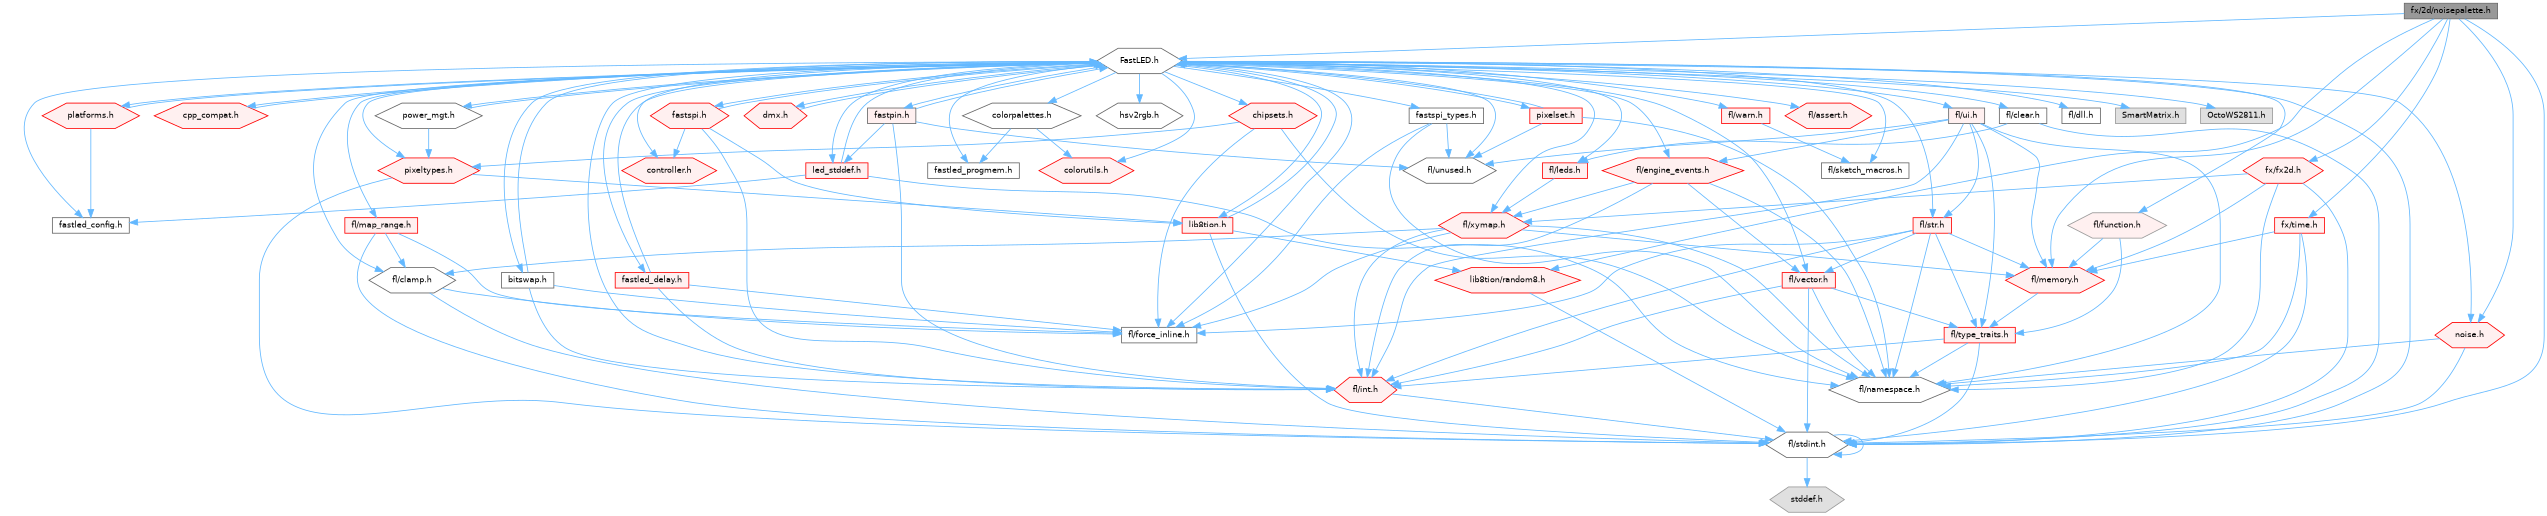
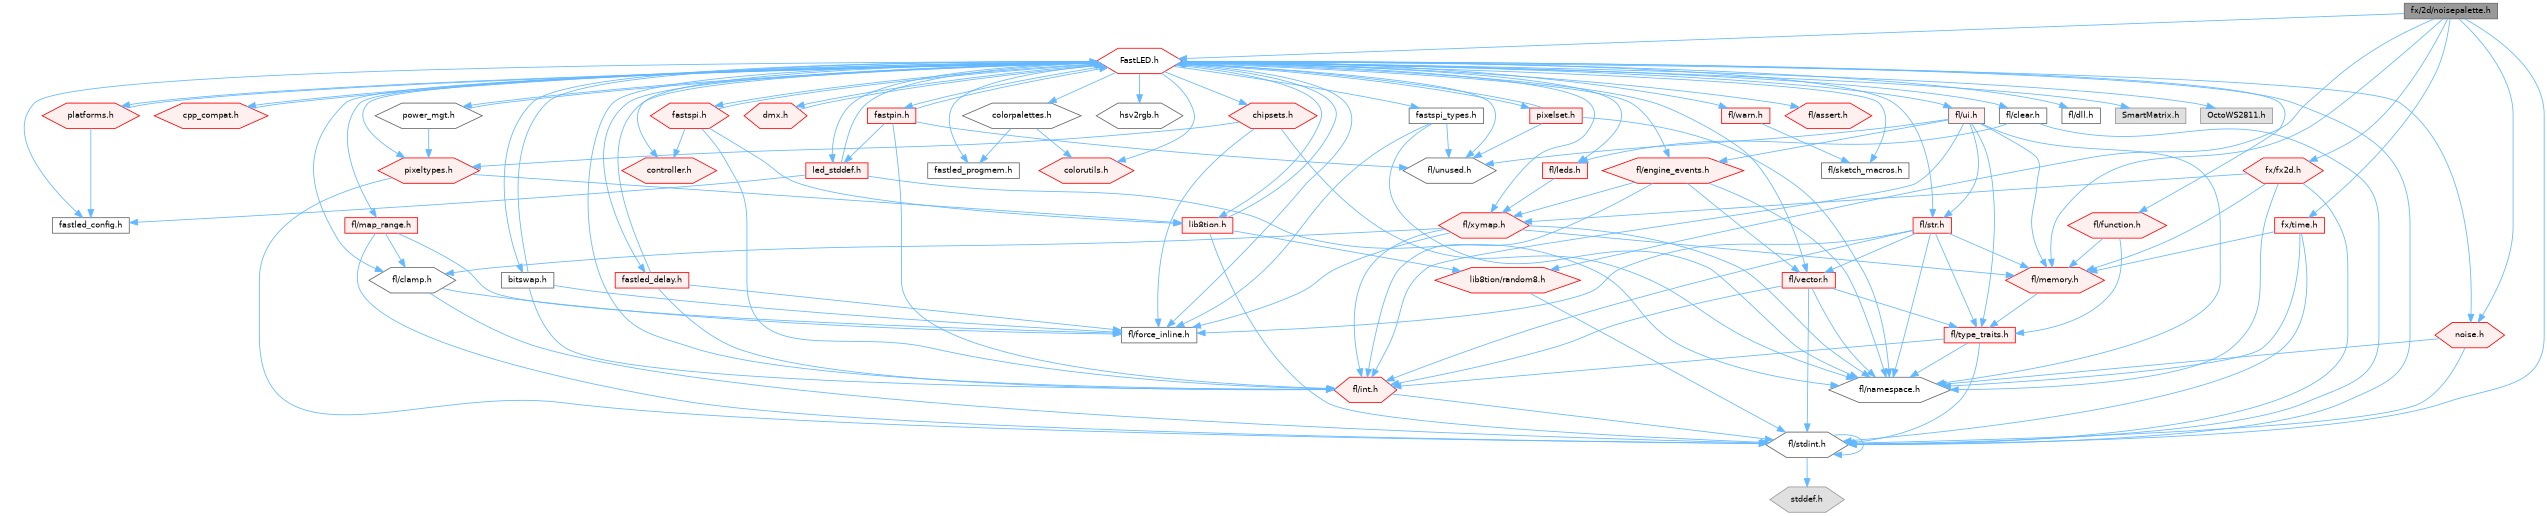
  digraph {
    node [color=red fillcolor="#FFF0F0" fontname=Helvetica fontsize=10 shape=hexagon style=filled]
    edge [color=steelblue1 fontname=Helvetica fontsize=10 labelfontname=Helvetica labelfontsize=10 style=solid]
    n1 [color=gray40 fillcolor=grey60 fontcolor=black height=0.2 label="fx/2d/noisepalette.h" shape=box width=0.4]
    n2 [color=grey40 fillcolor=white height=0.2 label="fl/stdint.h" width=0.4]
-   n3 [color=grey40 fillcolor=white height=0.2 label="FastLED.h" width=0.4]
+   n3 [fillcolor=white height=0.2 label="FastLED.h" width=0.4]
    n4 [height=0.2 label="lib8tion/random8.h" width=0.4]
    n5 [height=0.2 label="noise.h" width=0.4]
    n6 [height=0.2 label="fl/memory.h" width=0.4]
    n7 [height=0.2 label="fx/fx2d.h" width=0.4]
    n8 [height=0.2 label="fx/time.h" shape=box width=0.4]
    n9 [color=grey60 fillcolor="#E0E0E0" height=0.2 label="stddef.h" width=0.4]
    n10 [height=0.2 label="fl/xymap.h" width=0.4]
    n11 [color=grey40 fillcolor=white height=0.2 label="fl/dll.h" shape=box width=0.4]
    n12 [color=grey60 fillcolor="#E0E0E0" height=0.2 label="SmartMatrix.h" shape=box width=0.4]
    n13 [color=grey60 fillcolor="#E0E0E0" height=0.2 label="OctoWS2811.h" shape=box width=0.4]
    n14 [color=grey40 fillcolor=white height=0.2 label="fl/force_inline.h" shape=box width=0.4]
    n15 [height=0.2 label="cpp_compat.h" width=0.4]
    n16 [color=grey40 fillcolor=white height=0.2 label="fastled_config.h" shape=box width=0.4]
    n17 [height=0.2 label="led_stddef.h" shape=box width=0.4]
    n18 [height=0.2 label="fastled_delay.h" shape=box width=0.4]
    n19 [height=0.2 label="fl/int.h" width=0.4]
    n20 [color=grey40 fillcolor=white height=0.2 label="bitswap.h" shape=box width=0.4]
    n21 [height=0.2 label="controller.h" width=0.4]
-   n22 [color=grey40 height=0.2 label="fastpin.h" shape=box width=0.4]
+   n22 [height=0.2 label="fastpin.h" shape=box width=0.4]
    n23 [color=grey40 fillcolor=white height=0.2 label="fl/unused.h" width=0.4]
    n24 [color=grey40 fillcolor=white height=0.2 label="fastspi_types.h" shape=box width=0.4]
    n25 [height=0.2 label="dmx.h" width=0.4]
    n26 [height=0.2 label="platforms.h" width=0.4]
    n27 [color=grey40 fillcolor=white height=0.2 label="fastled_progmem.h" shape=box width=0.4]
    n28 [height=0.2 label="lib8tion.h" shape=box width=0.4]
    n29 [height=0.2 label="pixeltypes.h" width=0.4]
    n30 [color=grey40 fillcolor=white height=0.2 label="hsv2rgb.h" width=0.4]
    n31 [height=0.2 label="colorutils.h" width=0.4]
    n32 [height=0.2 label="pixelset.h" shape=box width=0.4]
    n33 [color=grey40 fillcolor=white height=0.2 label="colorpalettes.h" width=0.4]
    n34 [color=grey40 fillcolor=white height=0.2 label="power_mgt.h" width=0.4]
    n35 [height=0.2 label="fastspi.h" width=0.4]
    n36 [height=0.2 label="chipsets.h" width=0.4]
    n37 [height=0.2 label="fl/engine_events.h" width=0.4]
    n38 [height=0.2 label="fl/vector.h" shape=box width=0.4]
    n39 [color=grey40 fillcolor=white height=0.2 label="fl/clamp.h" width=0.4]
    n40 [height=0.2 label="fl/leds.h" shape=box width=0.4]
    n41 [height=0.2 label="fl/str.h" shape=box width=0.4]
    n42 [height=0.2 label="fl/map_range.h" shape=box width=0.4]
    n43 [height=0.2 label="fl/warn.h" shape=box width=0.4]
    n44 [color=grey40 fillcolor=white height=0.2 label="fl/sketch_macros.h" shape=box width=0.4]
    n45 [height=0.2 label="fl/assert.h" width=0.4]
-   n46 [color=grey60 height=0.2 label="fl/function.h" width=0.4]
+   n46 [height=0.2 label="fl/function.h" width=0.4]
    n47 [color=grey40 fillcolor=white height=0.2 label="fl/clear.h" shape=box width=0.4]
    n48 [color=grey40 height=0.2 label="fl/ui.h" shape=box width=0.4]
    n49 [color=grey40 fillcolor=white height=0.2 label="fl/namespace.h" width=0.4]
    n50 [height=0.2 label="fl/type_traits.h" shape=box width=0.4]
    n1 -> n2
    n1 -> n3
    n1 -> n4
    n1 -> n5
    n1 -> n6
    n1 -> n7
    n1 -> n8
    n2 -> n2
    n2 -> n9
    n3 -> n2
    n3 -> n5
    n3 -> n10
    n3 -> n11
    n3 -> n12
    n3 -> n13
    n3 -> n14
    n3 -> n15
    n3 -> n16
    n3 -> n17
    n3 -> n18
    n3 -> n19
    n3 -> n20
    n3 -> n21
    n3 -> n22
    n3 -> n23
    n3 -> n24
    n3 -> n25
    n3 -> n26
    n3 -> n27
    n3 -> n28
    n3 -> n29
    n3 -> n30
    n3 -> n31
    n3 -> n32
    n3 -> n33
    n3 -> n34
    n3 -> n35
    n3 -> n36
    n3 -> n37
    n3 -> n38
    n3 -> n39
    n3 -> n40
    n3 -> n41
    n3 -> n42
    n3 -> n43
    n3 -> n44
    n3 -> n45
    n3 -> n46
    n3 -> n47
    n3 -> n48
    n4 -> n2
    n5 -> n2
    n5 -> n49
    n6 -> n50
    n7 -> n2
    n7 -> n6
    n7 -> n10
    n7 -> n49
    n8 -> n2
    n8 -> n6
    n8 -> n49
    n10 -> n6
    n10 -> n14
    n10 -> n19
    n10 -> n39
    n10 -> n49
    n15 -> n3
    n17 -> n3
    n17 -> n16
    n17 -> n49
    n18 -> n3
    n18 -> n14
    n18 -> n19
    n19 -> n2
    n20 -> n3
    n20 -> n14
    n20 -> n19
    n22 -> n3
    n22 -> n17
    n22 -> n19
    n22 -> n23
    n24 -> n14
    n24 -> n23
    n24 -> n49
    n25 -> n3
    n26 -> n3
    n26 -> n16
    n28 -> n2
    n28 -> n3
    n28 -> n4
    n29 -> n2
    n29 -> n28
    n32 -> n3
    n32 -> n23
    n32 -> n49
    n33 -> n27
    n33 -> n31
    n34 -> n3
    n34 -> n29
    n35 -> n3
    n35 -> n19
    n35 -> n21
    n35 -> n28
    n36 -> n14
    n36 -> n29
    n36 -> n49
    n37 -> n10
    n37 -> n19
    n37 -> n38
    n37 -> n49
    n38 -> n2
    n38 -> n19
    n38 -> n49
    n38 -> n50
    n39 -> n2
    n39 -> n14
    n40 -> n10
    n41 -> n6
    n41 -> n14
    n41 -> n19
    n41 -> n38
    n41 -> n49
    n41 -> n50
    n42 -> n2
    n42 -> n14
    n42 -> n39
    n43 -> n44
    n46 -> n6
    n46 -> n50
    n47 -> n2
    n47 -> n40
    n48 -> n6
    n48 -> n19
    n48 -> n23
    n48 -> n37
    n48 -> n41
    n48 -> n49
    n48 -> n50
    n50 -> n2
    n50 -> n19
    n50 -> n49
  }
